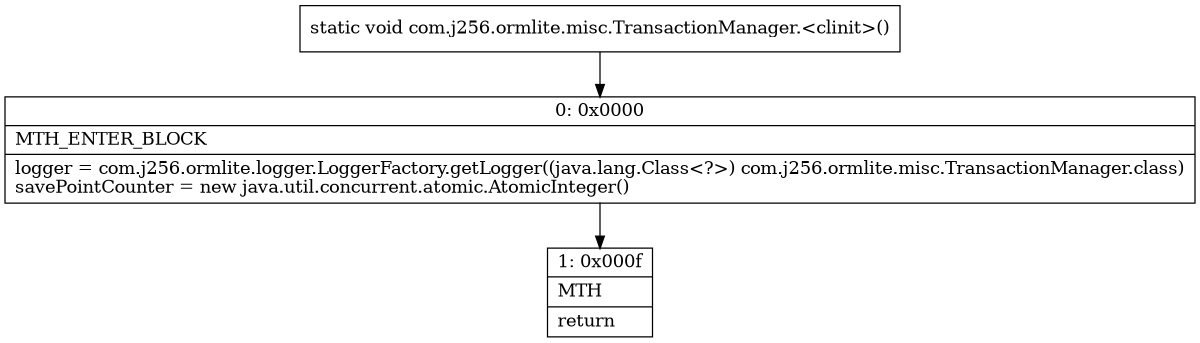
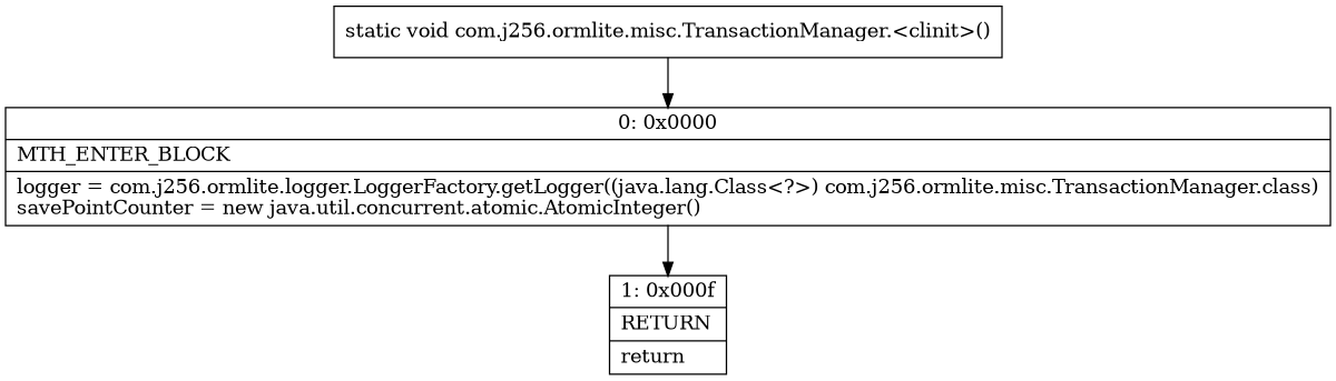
  digraph {
    node [shape=record]
    n1 [label="{0\:\ 0x0000|MTH_ENTER_BLOCK\l|logger = com.j256.ormlite.logger.LoggerFactory.getLogger((java.lang.Class\<?\>) com.j256.ormlite.misc.TransactionManager.class)\lsavePointCounter = new java.util.concurrent.atomic.AtomicInteger()\l}"]
-   n2 [label="{1\:\ 0x000f|MTH\l|return\l}"]
+   n2 [label="{1\:\ 0x000f|RETURN\l|return\l}"]
    n3 [label="{static void com.j256.ormlite.misc.TransactionManager.\<clinit\>() }"]
    n1 -> n2
    n3 -> n1
  }
